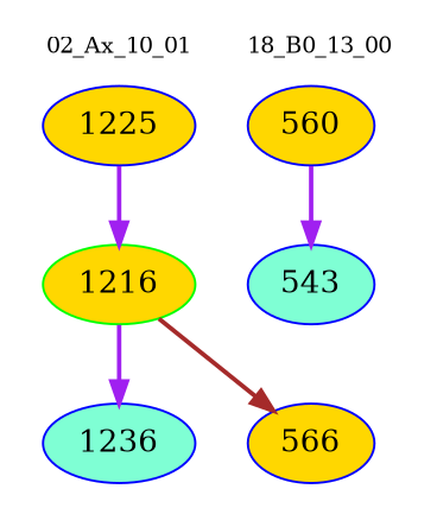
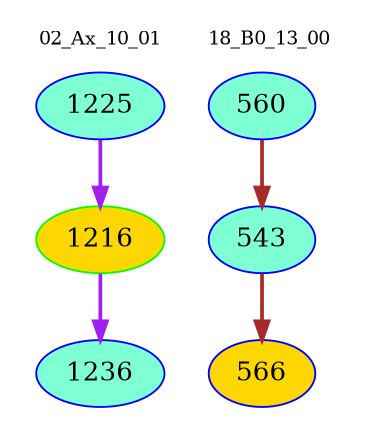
  digraph {
    node [color=blue fillcolor=gold style=filled]
    edge [color=purple style=bold]
-   n1 [label=1225]
+   n1 [fillcolor=aquamarine label=1225]
    n2 [color=green label=1216]
    n3 [fillcolor=aquamarine label=1236]
-   n4 [label=560]
+   n4 [fillcolor=aquamarine label=560]
    n5 [fillcolor=aquamarine label=543]
    n6 [label=566]
    subgraph cluster_1 {
      color=white
      fontsize=10
      label="02_Ax_10_01"
      n1
      n2
      n3
    }
    subgraph cluster_2 {
      color=white
      fontsize=10
      label="18_B0_13_00"
      n4
      n5
      n6
    }
    n1 -> n2
    n2 -> n3
-   n4 -> n5
-   n2 -> n6 [color=brown]
+   n4 -> n5 [color=brown]
+   n5 -> n6 [color=brown]
  }
